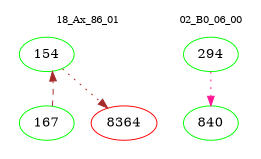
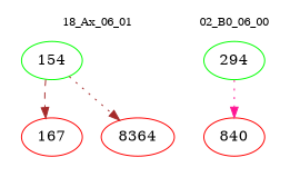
  digraph {
    node [color=green]
    edge [color=brown style=dotted]
    n1 [label=154]
-   n2 [label=167]
+   n2 [color=red label=167]
    n3 [color=red label=8364]
    n4 [label=294]
-   n5 [label=840]
+   n5 [color=red label=840]
    subgraph cluster_1 {
      color=white
      fontsize=10
-     label="18_Ax_86_01"
+     label="18_Ax_06_01"
      n1
      n2
      n3
    }
    subgraph cluster_2 {
      color=white
      fontsize=10
      label="02_B0_06_00"
      n4
      n5
    }
-   n2 -> n1 [style=dashed]
+   n1 -> n2 [style=dashed]
    n1 -> n3
    n4 -> n5 [color=deeppink]
  }
